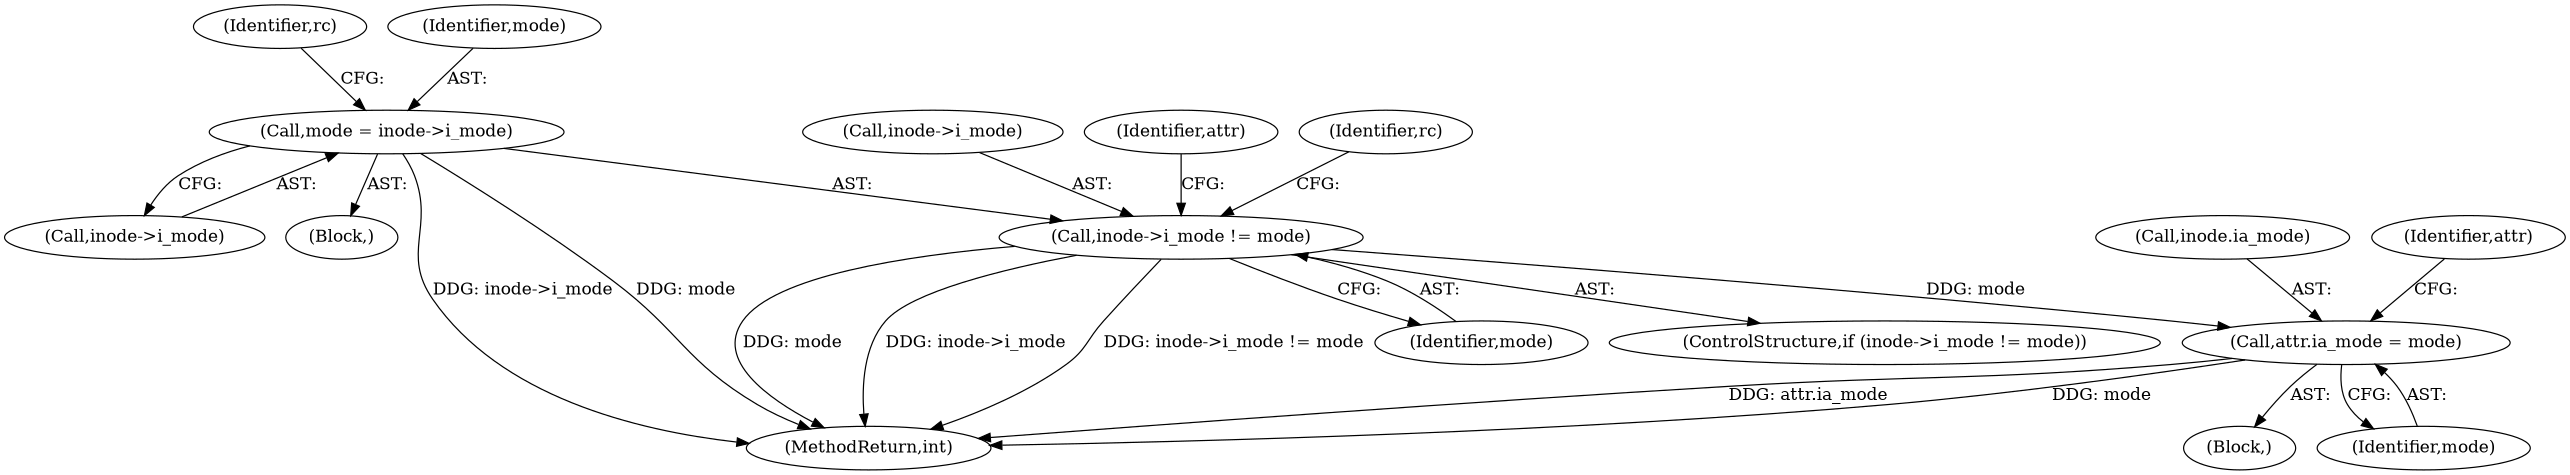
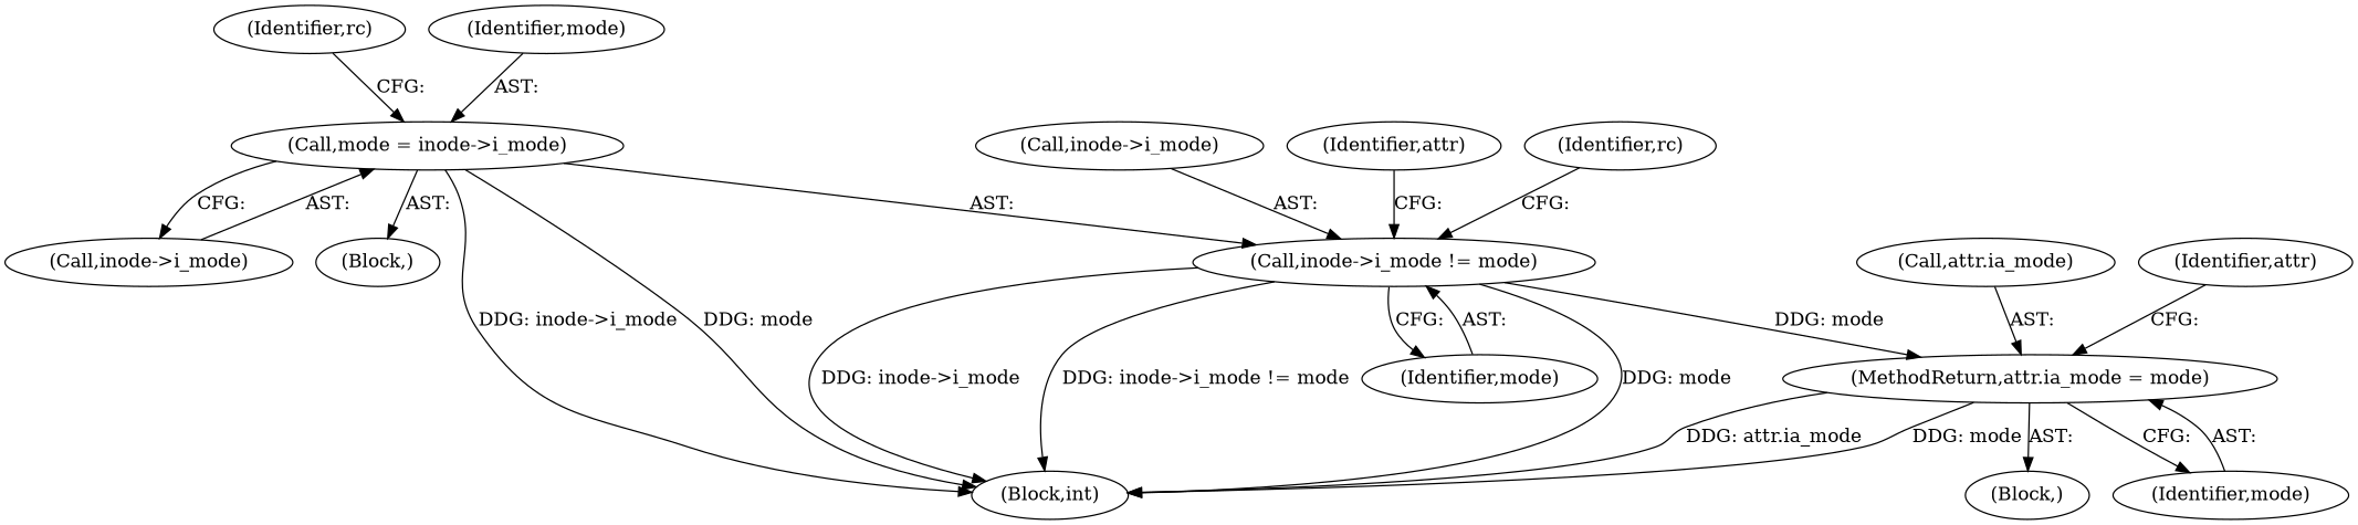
  digraph {
    n1 [label="(Call,inode->i_mode != mode)"]
-   n2 [label="(Call,attr.ia_mode = mode)"]
+   n2 [label="(MethodReturn,attr.ia_mode = mode)"]
    n3 [label="(Identifier,mode)"]
-   n4 [label="(ControlStructure,if (inode->i_mode != mode))"]
-   n5 [label="(MethodReturn,int)"]
+   n5 [label="(Block,int)"]
    n6 [label="(Block,)"]
    n7 [label="(Identifier,mode)"]
    n8 [label="(Call,mode = inode->i_mode)"]
    n9 [label="(Call,inode->i_mode)"]
    n10 [label="(Block,)"]
    n11 [label="(Call,inode->i_mode)"]
    n12 [label="(Identifier,rc)"]
    n13 [label="(Identifier,attr)"]
    n14 [label="(Identifier,mode)"]
-   n15 [label="(Call,inode.ia_mode)"]
+   n15 [label="(Call,attr.ia_mode)"]
    n16 [label="(Identifier,attr)"]
    n17 [label="(Identifier,rc)"]
    n1 -> n2 [label="DDG: mode"]
    n1 -> n3 [label="CFG: "]
-   n1 -> n4 [label="AST: "]
    n1 -> n5 [label="DDG: mode"]
    n1 -> n5 [label="DDG: inode->i_mode"]
    n1 -> n5 [label="DDG: inode->i_mode != mode"]
    n2 -> n5 [label="DDG: attr.ia_mode"]
    n2 -> n5 [label="DDG: mode"]
    n2 -> n6 [label="AST: "]
    n2 -> n7 [label="CFG: "]
    n3 -> n1 [label="AST: "]
    n7 -> n2 [label="AST: "]
    n8 -> n1 [label="AST: "]
    n8 -> n5 [label="DDG: inode->i_mode"]
    n8 -> n5 [label="DDG: mode"]
    n8 -> n9 [label="CFG: "]
    n8 -> n10 [label="AST: "]
    n9 -> n8 [label="AST: "]
    n11 -> n1 [label="AST: "]
    n12 -> n8 [label="CFG: "]
    n13 -> n1 [label="CFG: "]
    n14 -> n8 [label="AST: "]
    n15 -> n2 [label="AST: "]
    n16 -> n2 [label="CFG: "]
    n17 -> n1 [label="CFG: "]
  }
